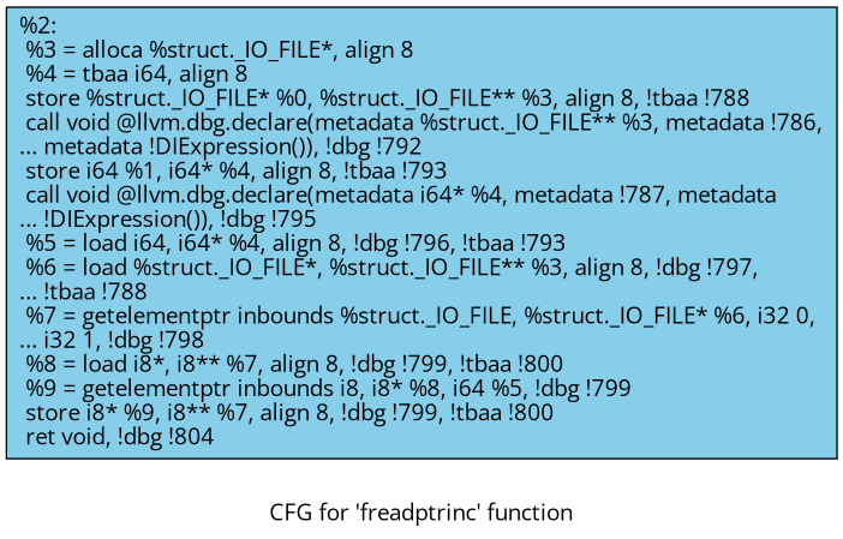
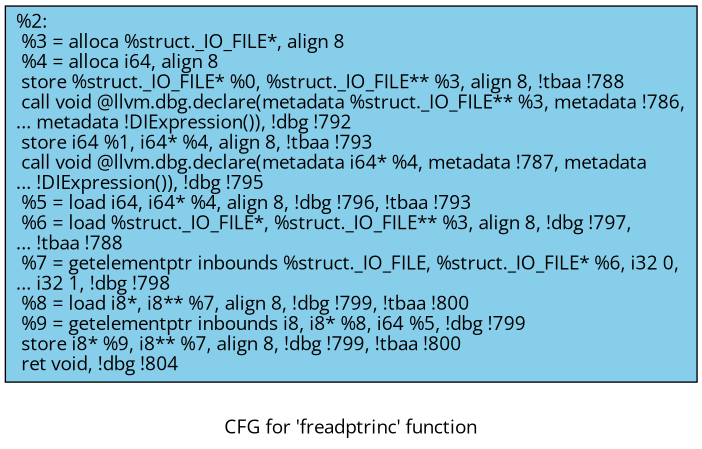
  digraph {
    label="CFG for 'freadptrinc' function"
    rankdir=LR
    fontname="Open Sans"
-   n1 [label="{%2:\l  %3 = alloca %struct._IO_FILE*, align 8\l  %4 = tbaa i64, align 8\l  store %struct._IO_FILE* %0, %struct._IO_FILE** %3, align 8, !tbaa !788\l  call void @llvm.dbg.declare(metadata %struct._IO_FILE** %3, metadata !786,\l... metadata !DIExpression()), !dbg !792\l  store i64 %1, i64* %4, align 8, !tbaa !793\l  call void @llvm.dbg.declare(metadata i64* %4, metadata !787, metadata\l... !DIExpression()), !dbg !795\l  %5 = load i64, i64* %4, align 8, !dbg !796, !tbaa !793\l  %6 = load %struct._IO_FILE*, %struct._IO_FILE** %3, align 8, !dbg !797,\l... !tbaa !788\l  %7 = getelementptr inbounds %struct._IO_FILE, %struct._IO_FILE* %6, i32 0,\l... i32 1, !dbg !798\l  %8 = load i8*, i8** %7, align 8, !dbg !799, !tbaa !800\l  %9 = getelementptr inbounds i8, i8* %8, i64 %5, !dbg !799\l  store i8* %9, i8** %7, align 8, !dbg !799, !tbaa !800\l  ret void, !dbg !804\l}" shape=record style=filled fillcolor=skyblue fontname="Open Sans"]
+   n1 [label="{%2:\l  %3 = alloca %struct._IO_FILE*, align 8\l  %4 = alloca i64, align 8\l  store %struct._IO_FILE* %0, %struct._IO_FILE** %3, align 8, !tbaa !788\l  call void @llvm.dbg.declare(metadata %struct._IO_FILE** %3, metadata !786,\l... metadata !DIExpression()), !dbg !792\l  store i64 %1, i64* %4, align 8, !tbaa !793\l  call void @llvm.dbg.declare(metadata i64* %4, metadata !787, metadata\l... !DIExpression()), !dbg !795\l  %5 = load i64, i64* %4, align 8, !dbg !796, !tbaa !793\l  %6 = load %struct._IO_FILE*, %struct._IO_FILE** %3, align 8, !dbg !797,\l... !tbaa !788\l  %7 = getelementptr inbounds %struct._IO_FILE, %struct._IO_FILE* %6, i32 0,\l... i32 1, !dbg !798\l  %8 = load i8*, i8** %7, align 8, !dbg !799, !tbaa !800\l  %9 = getelementptr inbounds i8, i8* %8, i64 %5, !dbg !799\l  store i8* %9, i8** %7, align 8, !dbg !799, !tbaa !800\l  ret void, !dbg !804\l}" shape=record style=filled fillcolor=skyblue fontname="Open Sans"]
  }
